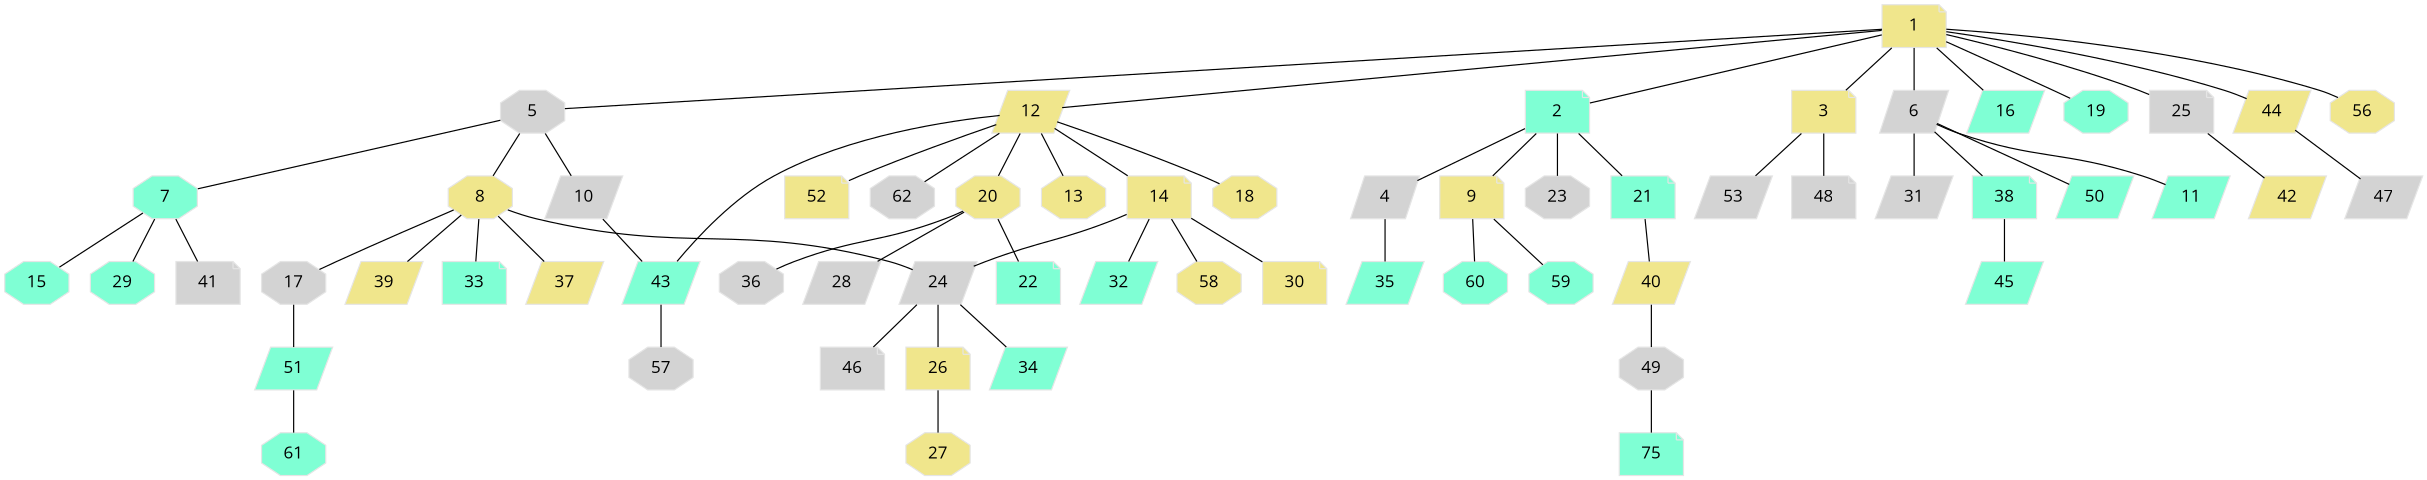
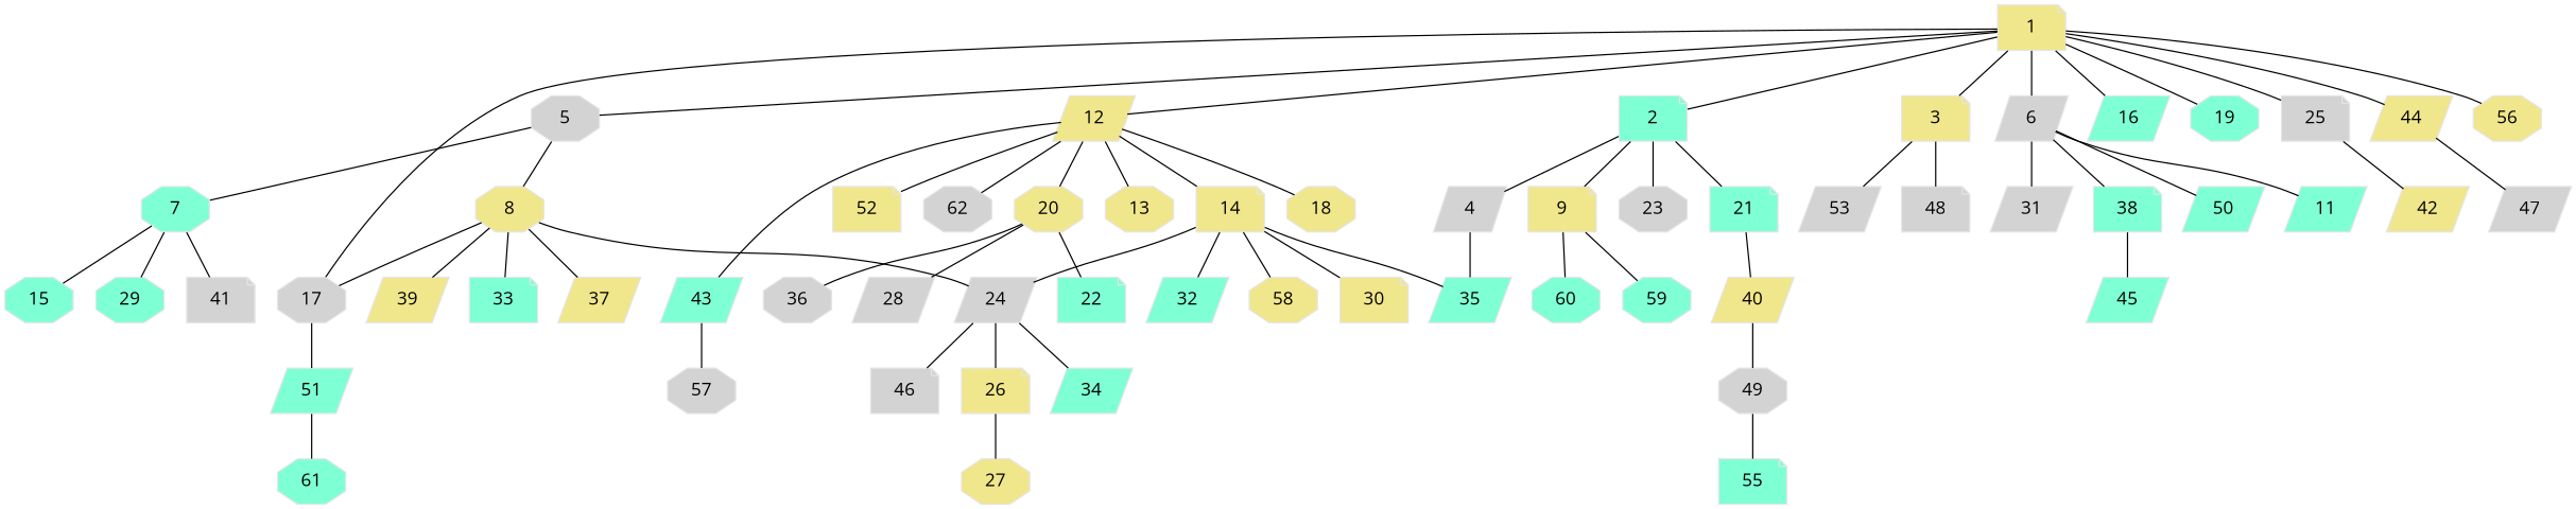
  graph {
    fontname="Open Sans"
    node [color=gray90 fillcolor=aquamarine fontname="Open Sans" shape=parallelogram style=filled]
    edge [fontname="Open Sans"]
    1 [fillcolor=khaki shape=note]
    2 [shape=note]
    3 [fillcolor=khaki shape=note]
    5 [fillcolor=lightgrey shape=octagon]
    6 [fillcolor=lightgrey]
    12 [fillcolor=khaki]
    16
    17 [fillcolor=lightgrey shape=octagon]
    19 [shape=octagon]
    25 [fillcolor=lightgrey shape=note]
    44 [fillcolor=khaki]
    56 [fillcolor=khaki shape=octagon]
    4 [fillcolor=lightgrey]
    9 [fillcolor=khaki shape=note]
    21 [shape=note]
    23 [fillcolor=lightgrey shape=octagon]
    48 [fillcolor=lightgrey shape=note]
    53 [fillcolor=lightgrey]
    7 [shape=octagon]
    8 [fillcolor=khaki shape=octagon]
-   10 [fillcolor=lightgrey]
    11
    31 [fillcolor=lightgrey]
    38 [shape=note]
    50
    43
    13 [fillcolor=khaki shape=octagon]
    14 [fillcolor=khaki shape=note]
    18 [fillcolor=khaki shape=octagon]
    20 [fillcolor=khaki shape=octagon]
    52 [fillcolor=khaki shape=note]
    62 [fillcolor=lightgrey shape=octagon]
    51
    42 [fillcolor=khaki]
    47 [fillcolor=lightgrey]
    35
    59 [shape=octagon]
    60 [shape=octagon]
    40 [fillcolor=khaki]
    15 [shape=octagon]
    29 [shape=octagon]
    41 [fillcolor=lightgrey shape=note]
    24 [fillcolor=lightgrey]
    33 [shape=note]
    37 [fillcolor=khaki]
    39 [fillcolor=khaki]
    45
    26 [fillcolor=khaki shape=note]
    34
    46 [fillcolor=lightgrey shape=note]
    57 [fillcolor=lightgrey shape=octagon]
    30 [fillcolor=khaki shape=note]
    32
    58 [fillcolor=khaki shape=octagon]
    22 [shape=note]
    28 [fillcolor=lightgrey]
    36 [fillcolor=lightgrey shape=octagon]
    61 [shape=octagon]
    49 [fillcolor=lightgrey shape=octagon]
    27 [fillcolor=khaki shape=octagon]
-   55 [shape=note label=75]
+   55 [shape=note]
    1 -- 2
    1 -- 3
    1 -- 5
    1 -- 6
    1 -- 12
    1 -- 16
+   1 -- 17
    1 -- 19
    1 -- 25
    1 -- 44
    1 -- 56
    2 -- 4
    2 -- 9
    2 -- 21
    2 -- 23
    3 -- 48
    3 -- 53
    5 -- 7
    5 -- 8
-   5 -- 10
    6 -- 11
    6 -- 31
    6 -- 38
    6 -- 50
    12 -- 43
    12 -- 13
    12 -- 14
    12 -- 18
    12 -- 20
    12 -- 52
    12 -- 62
    17 -- 51
    25 -- 42
    44 -- 47
    4 -- 35
    9 -- 59
    9 -- 60
    21 -- 40
    7 -- 15
    7 -- 29
    7 -- 41
    8 -- 17
    8 -- 24
    8 -- 33
    8 -- 37
    8 -- 39
-   10 -- 43
    38 -- 45
    43 -- 57
+   14 -- 35
    14 -- 24
    14 -- 30
    14 -- 32
    14 -- 58
    20 -- 22
    20 -- 28
    20 -- 36
    51 -- 61
    40 -- 49
    24 -- 26
    24 -- 34
    24 -- 46
    26 -- 27
    49 -- 55
  }
